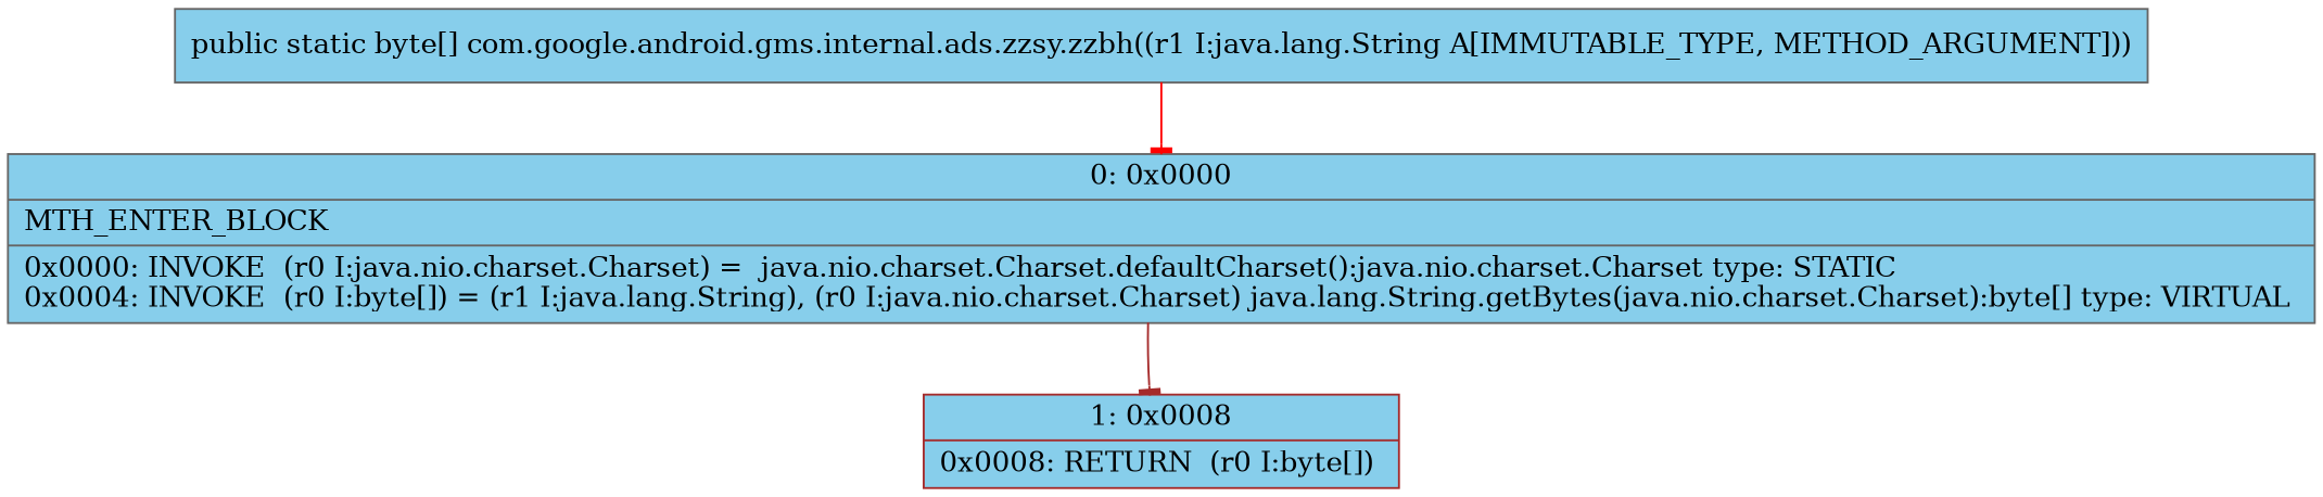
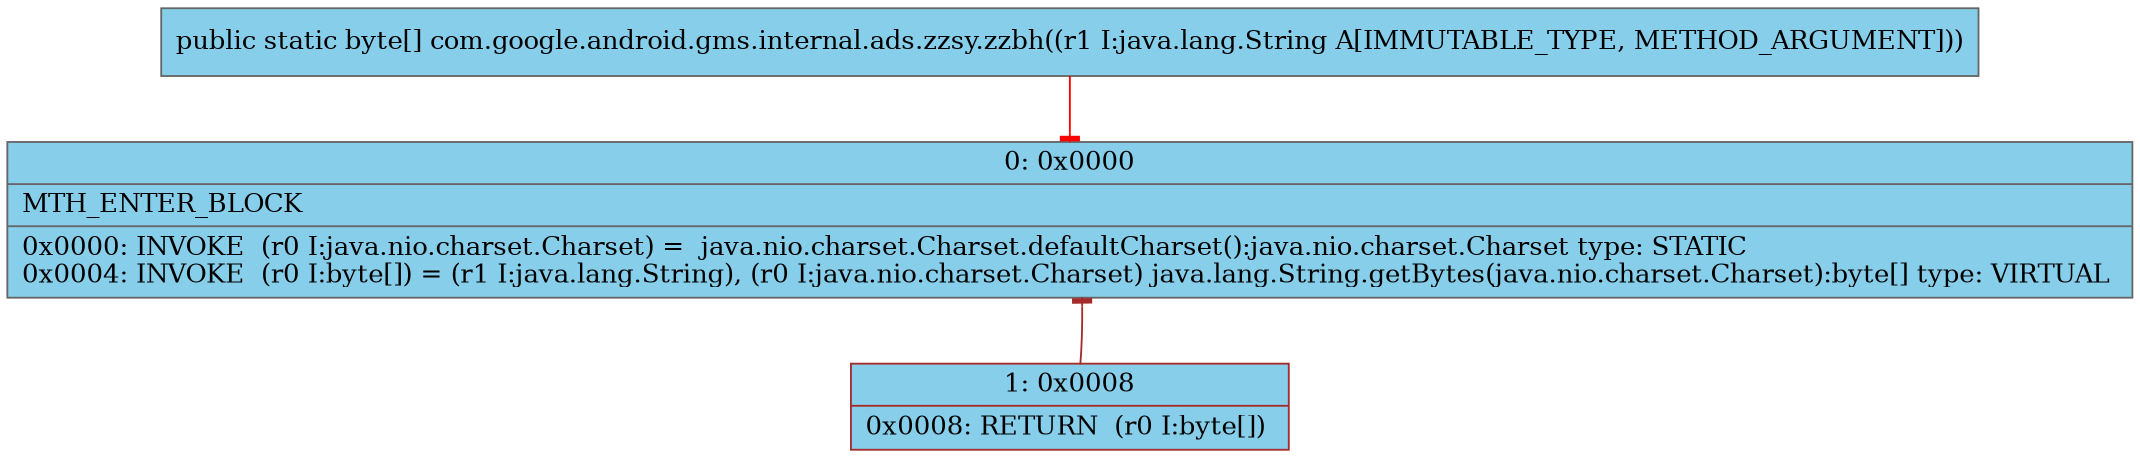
  digraph {
    node [shape=record style=filled fillcolor=skyblue color=gray40]
    edge [arrowhead=tee]
    n1 [label="{0\:\ 0x0000|MTH_ENTER_BLOCK\l|0x0000: INVOKE  (r0 I:java.nio.charset.Charset) =  java.nio.charset.Charset.defaultCharset():java.nio.charset.Charset type: STATIC \l0x0004: INVOKE  (r0 I:byte[]) = (r1 I:java.lang.String), (r0 I:java.nio.charset.Charset) java.lang.String.getBytes(java.nio.charset.Charset):byte[] type: VIRTUAL \l}"]
    n2 [label="{1\:\ 0x0008|0x0008: RETURN  (r0 I:byte[]) \l}" color=brown]
    n3 [label="{public static byte[] com.google.android.gms.internal.ads.zzsy.zzbh((r1 I:java.lang.String A[IMMUTABLE_TYPE, METHOD_ARGUMENT])) }"]
-   n1 -> n2 [color=brown]
+   n2 -> n1 [color=brown]
    n3 -> n1 [color=red]
  }
